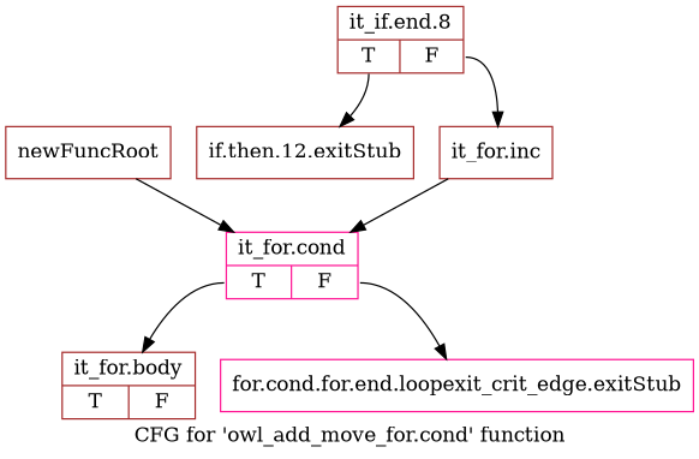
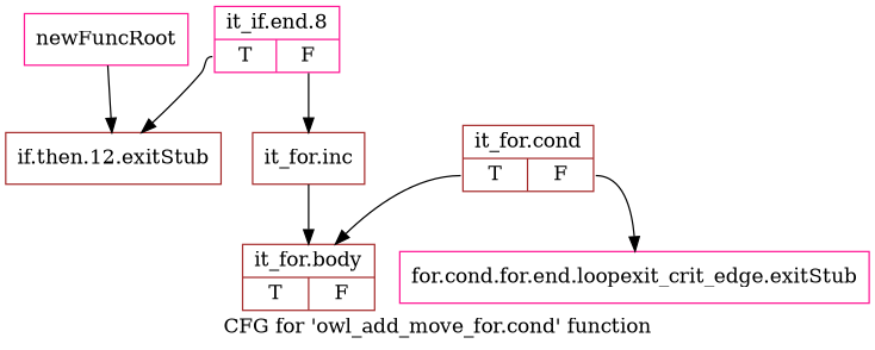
  digraph {
    label="CFG for 'owl_add_move_for.cond' function"
    node [color=brown shape=record]
    edge [tailport=s1]
-   n1 [label="{newFuncRoot}"]
-   n2 [color=deeppink label="{it_for.cond|{<s0>T|<s1>F}}"]
+   n1 [color=deeppink label="{newFuncRoot}"]
+   n2 [label="{it_for.cond|{<s0>T|<s1>F}}"]
    n3 [color=deeppink label="{for.cond.for.end.loopexit_crit_edge.exitStub}"]
    n4 [label="{it_for.body|{<s0>T|<s1>F}}"]
    n5 [label="{if.then.12.exitStub}"]
-   n6 [label="{it_if.end.8|{<s0>T|<s1>F}}"]
+   n6 [color=deeppink label="{it_if.end.8|{<s0>T|<s1>F}}"]
    n7 [label="{it_for.inc}"]
-   n1 -> n2
+   n1 -> n5
    n2 -> n3
    n2 -> n4 [tailport=s0]
    n6 -> n5 [tailport=s0]
    n6 -> n7
-   n7 -> n2
+   n7 -> n4
  }
